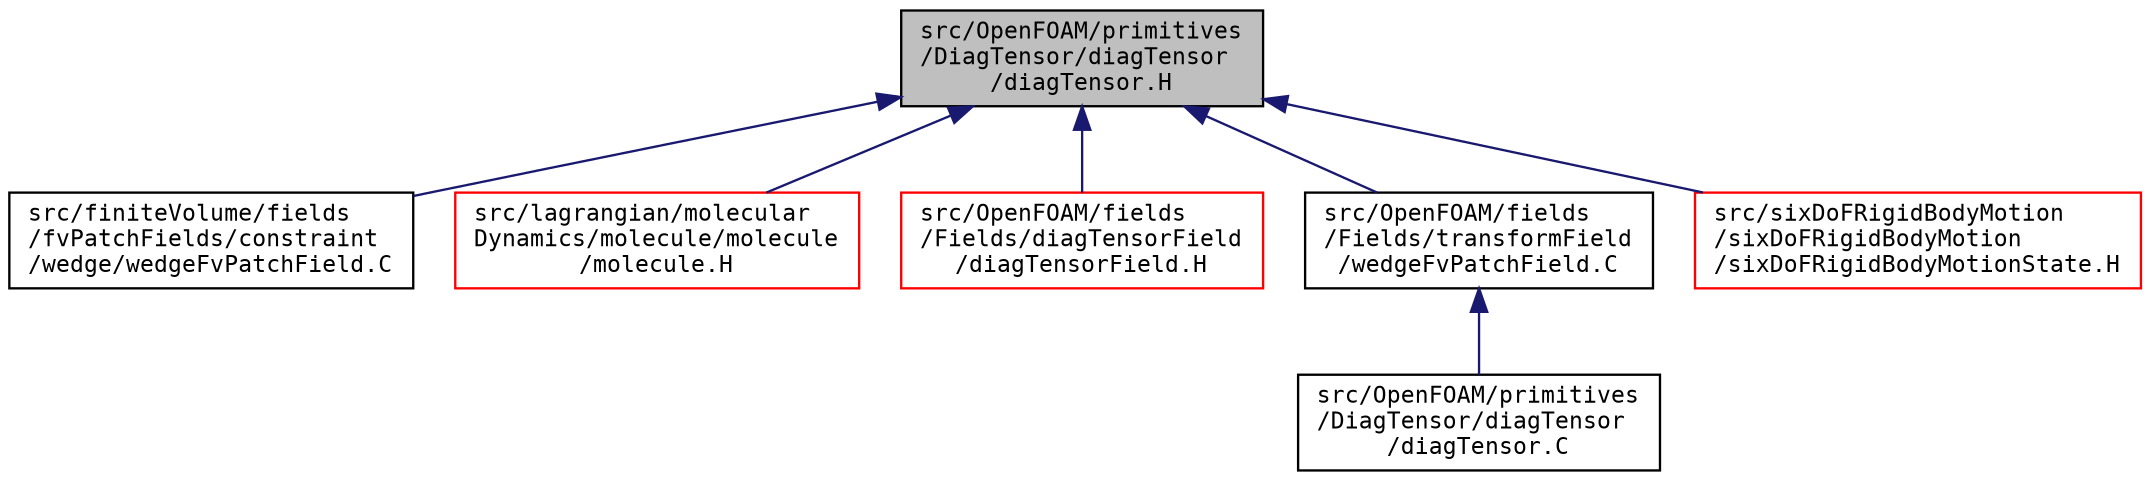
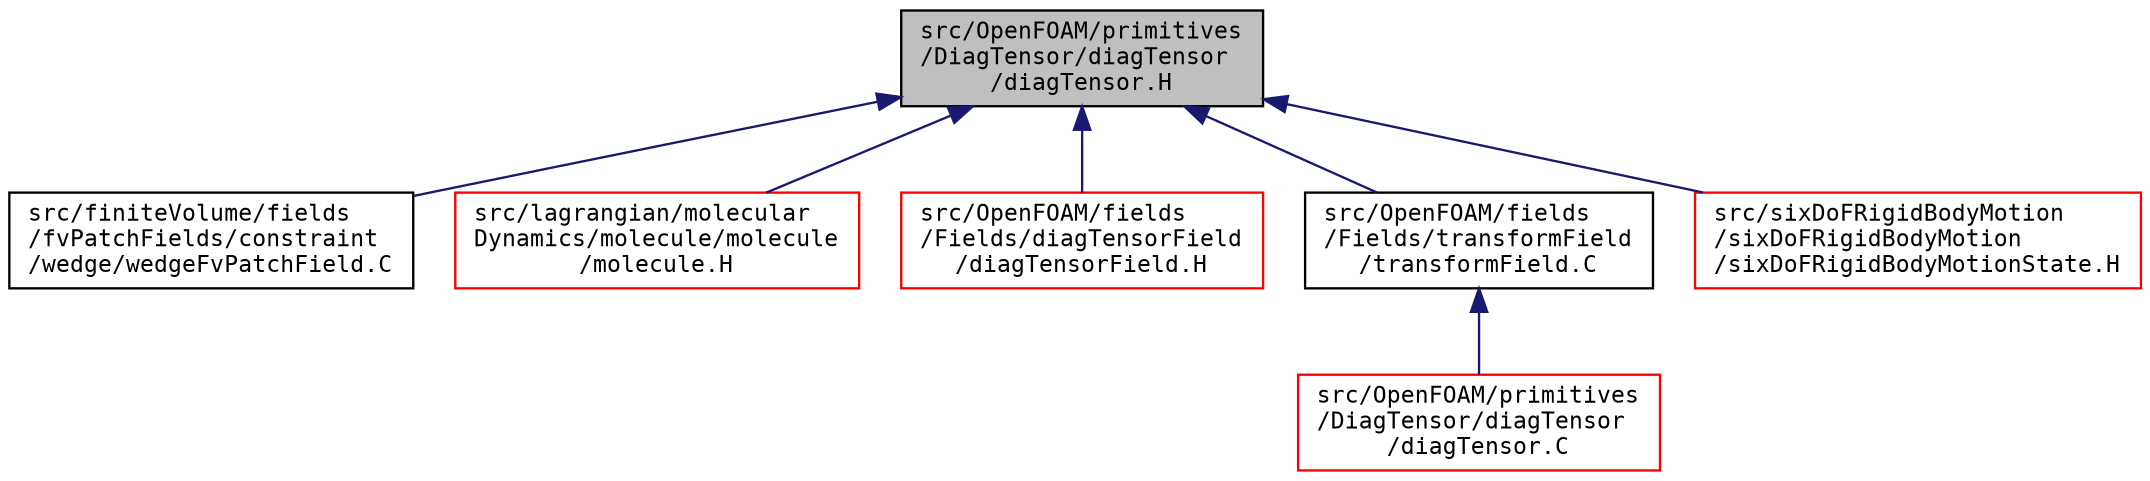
  digraph {
    fontname="DejaVu Sans Mono"
    node [color=black fontname="DejaVu Sans Mono" fontsize=10 shape=record]
    edge [color=midnightblue dir=back fontname="DejaVu Sans Mono" fontsize=10 labelfontname=Helvetica labelfontsize=10 style=solid]
    n1 [fillcolor=grey75 fontcolor=black height=0.2 label="src/OpenFOAM/primitives\l/DiagTensor/diagTensor\l/diagTensor.H" style=filled width=0.4]
    n2 [height=0.2 label="src/finiteVolume/fields\l/fvPatchFields/constraint\l/wedge/wedgeFvPatchField.C" width=0.4]
    n3 [color=red height=0.2 label="src/lagrangian/molecular\lDynamics/molecule/molecule\l/molecule.H" width=0.4]
    n4 [color=red height=0.2 label="src/OpenFOAM/fields\l/Fields/diagTensorField\l/diagTensorField.H" width=0.4]
-   n5 [height=0.2 label="src/OpenFOAM/fields\l/Fields/transformField\l/wedgeFvPatchField.C" width=0.4]
+   n5 [height=0.2 label="src/OpenFOAM/fields\l/Fields/transformField\l/transformField.C" width=0.4]
    n6 [color=red height=0.2 label="src/sixDoFRigidBodyMotion\l/sixDoFRigidBodyMotion\l/sixDoFRigidBodyMotionState.H" width=0.4]
-   n7 [height=0.2 label="src/OpenFOAM/primitives\l/DiagTensor/diagTensor\l/diagTensor.C" width=0.4]
+   n7 [color=red height=0.2 label="src/OpenFOAM/primitives\l/DiagTensor/diagTensor\l/diagTensor.C" width=0.4]
    n1 -> n2
    n1 -> n3
    n1 -> n4
    n1 -> n5
    n1 -> n6
    n5 -> n7
  }
